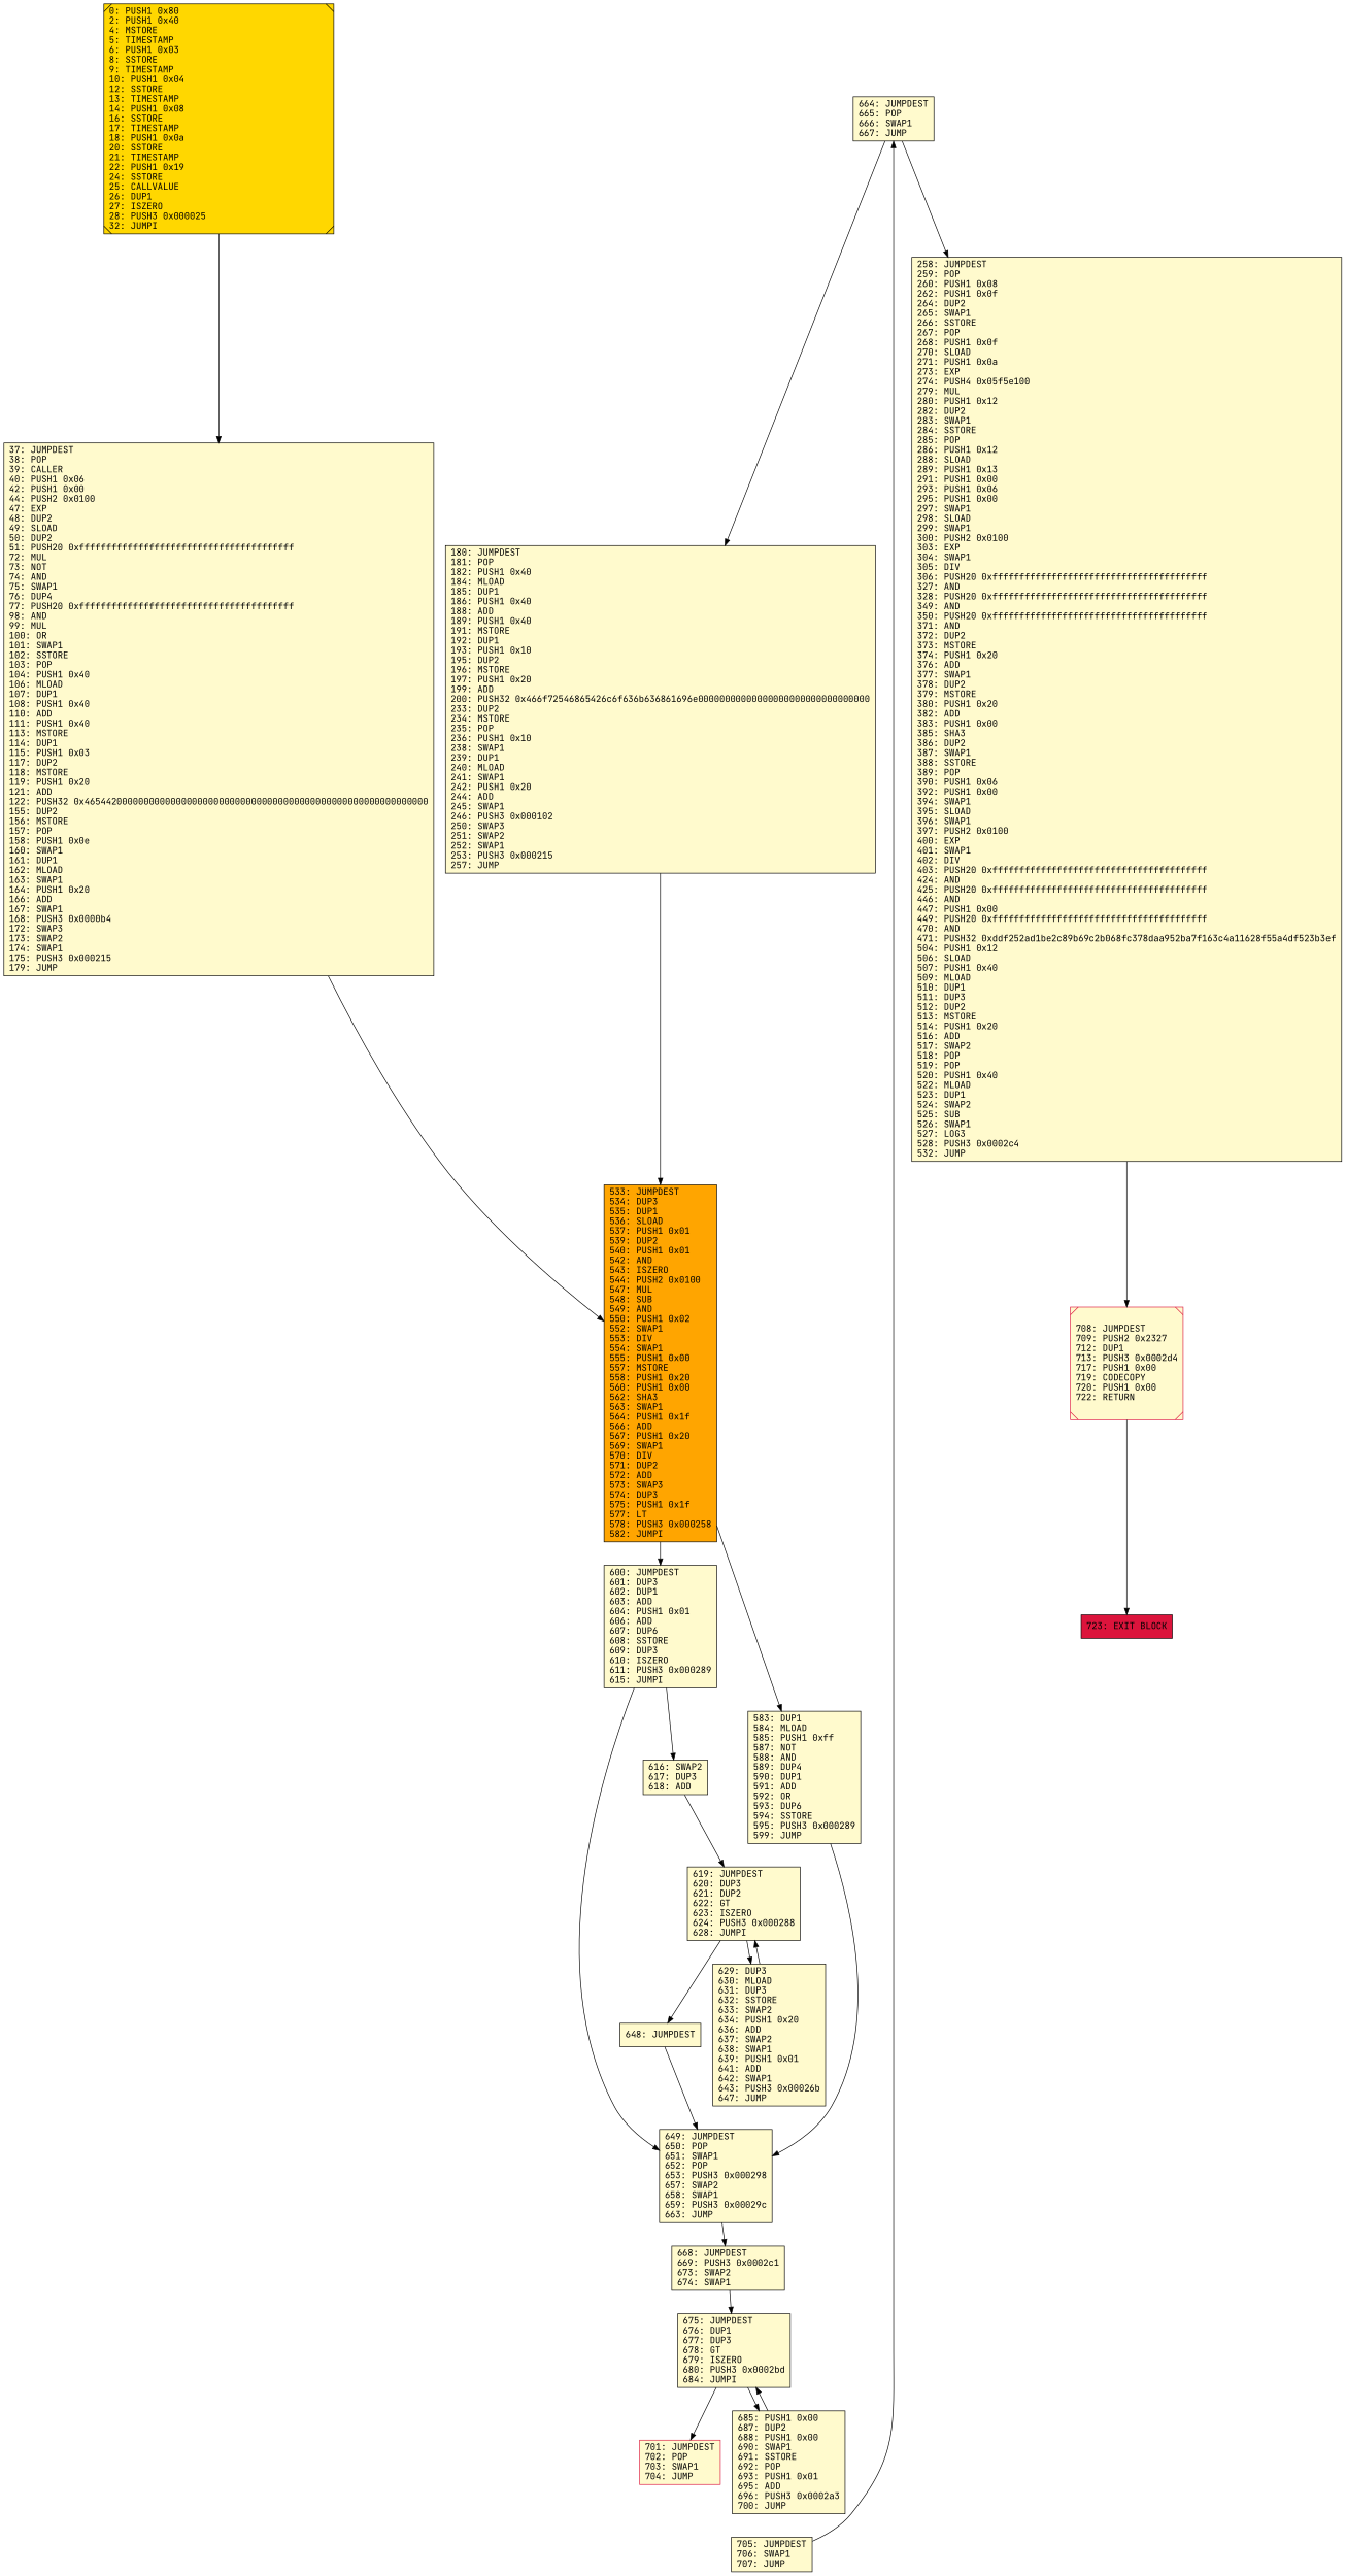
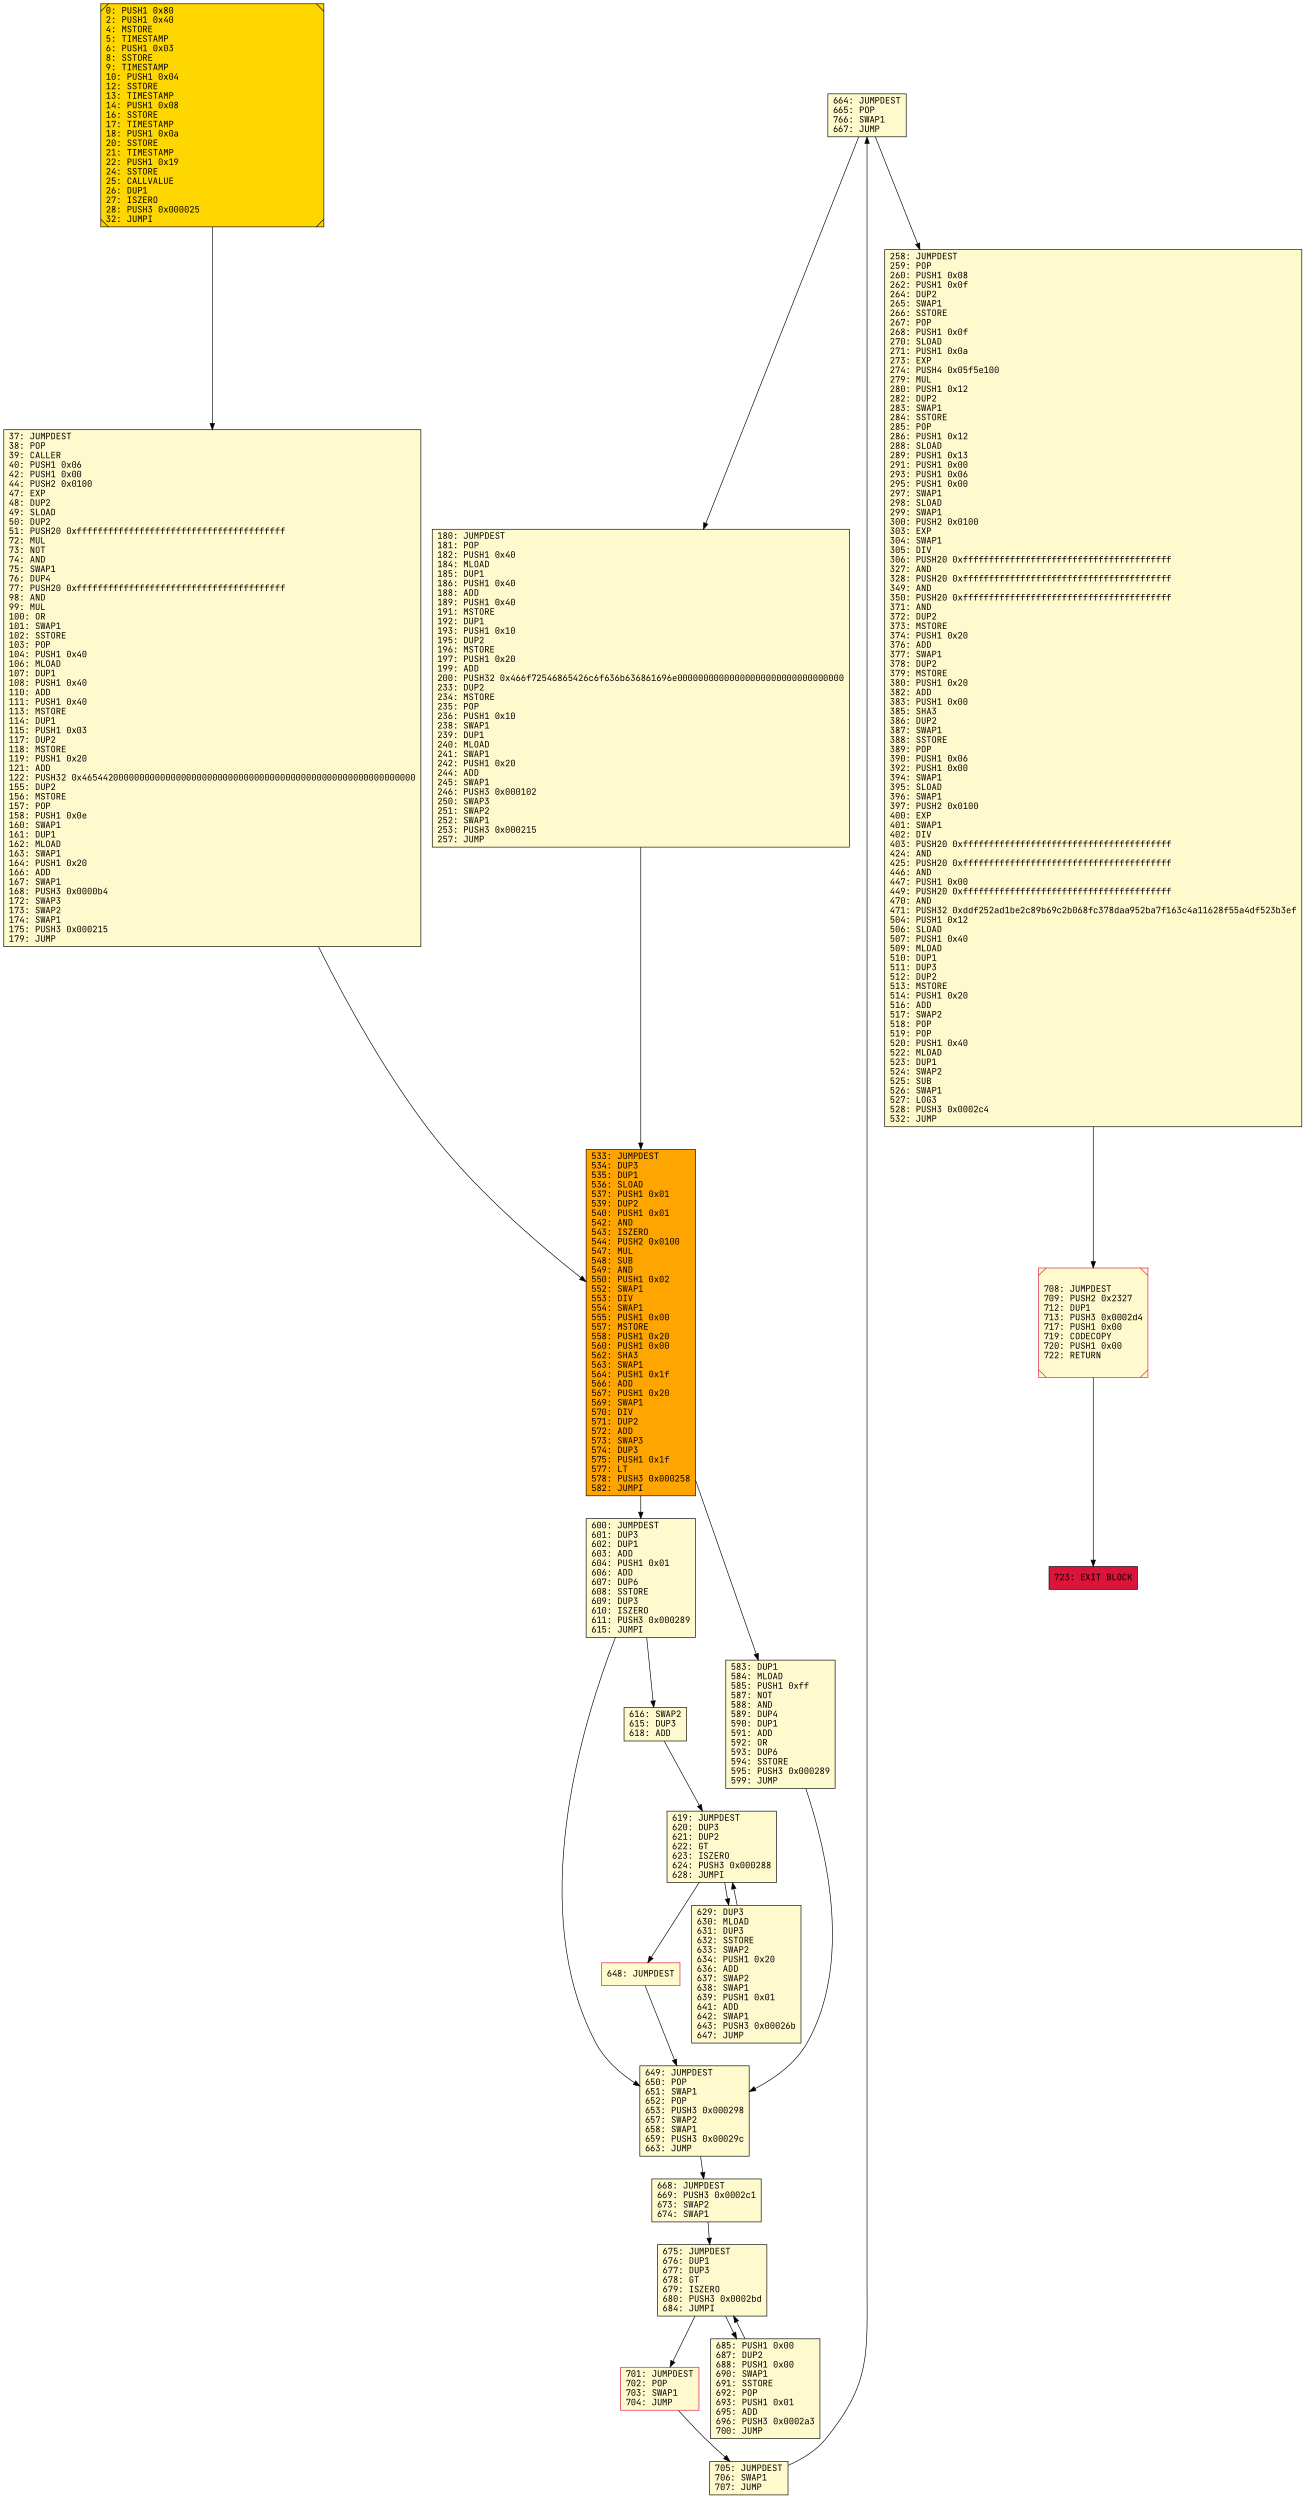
  digraph {
    fontname="JetBrains Mono"
    rankdir=UD
    node [color=black fillcolor=lemonchiffon fontcolor=black fontname="JetBrains Mono" shape=box style=filled]
    edge [fontname="JetBrains Mono"]
    n1 [fillcolor=crimson label="723: EXIT BLOCK\l"]
    n2 [label="600: JUMPDEST\l601: DUP3\l602: DUP1\l603: ADD\l604: PUSH1 0x01\l606: ADD\l607: DUP6\l608: SSTORE\l609: DUP3\l610: ISZERO\l611: PUSH3 0x000289\l615: JUMPI\l"]
-   n3 [label="616: SWAP2\l617: DUP3\l618: ADD\l"]
+   n3 [label="616: SWAP2\l615: DUP3\l618: ADD\l"]
    n4 [label="649: JUMPDEST\l650: POP\l651: SWAP1\l652: POP\l653: PUSH3 0x000298\l657: SWAP2\l658: SWAP1\l659: PUSH3 0x00029c\l663: JUMP\l"]
    n5 [label="619: JUMPDEST\l620: DUP3\l621: DUP2\l622: GT\l623: ISZERO\l624: PUSH3 0x000288\l628: JUMPI\l"]
    n6 [label="668: JUMPDEST\l669: PUSH3 0x0002c1\l673: SWAP2\l674: SWAP1\l"]
    n7 [label="258: JUMPDEST\l259: POP\l260: PUSH1 0x08\l262: PUSH1 0x0f\l264: DUP2\l265: SWAP1\l266: SSTORE\l267: POP\l268: PUSH1 0x0f\l270: SLOAD\l271: PUSH1 0x0a\l273: EXP\l274: PUSH4 0x05f5e100\l279: MUL\l280: PUSH1 0x12\l282: DUP2\l283: SWAP1\l284: SSTORE\l285: POP\l286: PUSH1 0x12\l288: SLOAD\l289: PUSH1 0x13\l291: PUSH1 0x00\l293: PUSH1 0x06\l295: PUSH1 0x00\l297: SWAP1\l298: SLOAD\l299: SWAP1\l300: PUSH2 0x0100\l303: EXP\l304: SWAP1\l305: DIV\l306: PUSH20 0xffffffffffffffffffffffffffffffffffffffff\l327: AND\l328: PUSH20 0xffffffffffffffffffffffffffffffffffffffff\l349: AND\l350: PUSH20 0xffffffffffffffffffffffffffffffffffffffff\l371: AND\l372: DUP2\l373: MSTORE\l374: PUSH1 0x20\l376: ADD\l377: SWAP1\l378: DUP2\l379: MSTORE\l380: PUSH1 0x20\l382: ADD\l383: PUSH1 0x00\l385: SHA3\l386: DUP2\l387: SWAP1\l388: SSTORE\l389: POP\l390: PUSH1 0x06\l392: PUSH1 0x00\l394: SWAP1\l395: SLOAD\l396: SWAP1\l397: PUSH2 0x0100\l400: EXP\l401: SWAP1\l402: DIV\l403: PUSH20 0xffffffffffffffffffffffffffffffffffffffff\l424: AND\l425: PUSH20 0xffffffffffffffffffffffffffffffffffffffff\l446: AND\l447: PUSH1 0x00\l449: PUSH20 0xffffffffffffffffffffffffffffffffffffffff\l470: AND\l471: PUSH32 0xddf252ad1be2c89b69c2b068fc378daa952ba7f163c4a11628f55a4df523b3ef\l504: PUSH1 0x12\l506: SLOAD\l507: PUSH1 0x40\l509: MLOAD\l510: DUP1\l511: DUP3\l512: DUP2\l513: MSTORE\l514: PUSH1 0x20\l516: ADD\l517: SWAP2\l518: POP\l519: POP\l520: PUSH1 0x40\l522: MLOAD\l523: DUP1\l524: SWAP2\l525: SUB\l526: SWAP1\l527: LOG3\l528: PUSH3 0x0002c4\l532: JUMP\l"]
    n8 [color=crimson label="708: JUMPDEST\l709: PUSH2 0x2327\l712: DUP1\l713: PUSH3 0x0002d4\l717: PUSH1 0x00\l719: CODECOPY\l720: PUSH1 0x00\l722: RETURN\l" shape=Msquare]
    n9 [label="629: DUP3\l630: MLOAD\l631: DUP3\l632: SSTORE\l633: SWAP2\l634: PUSH1 0x20\l636: ADD\l637: SWAP2\l638: SWAP1\l639: PUSH1 0x01\l641: ADD\l642: SWAP1\l643: PUSH3 0x00026b\l647: JUMP\l"]
-   n10 [label="648: JUMPDEST\l"]
+   n10 [color=crimson label="648: JUMPDEST\l"]
    n11 [label="583: DUP1\l584: MLOAD\l585: PUSH1 0xff\l587: NOT\l588: AND\l589: DUP4\l590: DUP1\l591: ADD\l592: OR\l593: DUP6\l594: SSTORE\l595: PUSH3 0x000289\l599: JUMP\l"]
-   n12 [label="664: JUMPDEST\l665: POP\l666: SWAP1\l667: JUMP\l"]
+   n12 [label="664: JUMPDEST\l665: POP\l766: SWAP1\l667: JUMP\l"]
    n13 [label="180: JUMPDEST\l181: POP\l182: PUSH1 0x40\l184: MLOAD\l185: DUP1\l186: PUSH1 0x40\l188: ADD\l189: PUSH1 0x40\l191: MSTORE\l192: DUP1\l193: PUSH1 0x10\l195: DUP2\l196: MSTORE\l197: PUSH1 0x20\l199: ADD\l200: PUSH32 0x466f72546865426c6f636b636861696e00000000000000000000000000000000\l233: DUP2\l234: MSTORE\l235: POP\l236: PUSH1 0x10\l238: SWAP1\l239: DUP1\l240: MLOAD\l241: SWAP1\l242: PUSH1 0x20\l244: ADD\l245: SWAP1\l246: PUSH3 0x000102\l250: SWAP3\l251: SWAP2\l252: SWAP1\l253: PUSH3 0x000215\l257: JUMP\l"]
    n14 [fillcolor=orange label="533: JUMPDEST\l534: DUP3\l535: DUP1\l536: SLOAD\l537: PUSH1 0x01\l539: DUP2\l540: PUSH1 0x01\l542: AND\l543: ISZERO\l544: PUSH2 0x0100\l547: MUL\l548: SUB\l549: AND\l550: PUSH1 0x02\l552: SWAP1\l553: DIV\l554: SWAP1\l555: PUSH1 0x00\l557: MSTORE\l558: PUSH1 0x20\l560: PUSH1 0x00\l562: SHA3\l563: SWAP1\l564: PUSH1 0x1f\l566: ADD\l567: PUSH1 0x20\l569: SWAP1\l570: DIV\l571: DUP2\l572: ADD\l573: SWAP3\l574: DUP3\l575: PUSH1 0x1f\l577: LT\l578: PUSH3 0x000258\l582: JUMPI\l"]
    n15 [label="675: JUMPDEST\l676: DUP1\l677: DUP3\l678: GT\l679: ISZERO\l680: PUSH3 0x0002bd\l684: JUMPI\l"]
    n16 [color=crimson label="701: JUMPDEST\l702: POP\l703: SWAP1\l704: JUMP\l"]
    n17 [label="685: PUSH1 0x00\l687: DUP2\l688: PUSH1 0x00\l690: SWAP1\l691: SSTORE\l692: POP\l693: PUSH1 0x01\l695: ADD\l696: PUSH3 0x0002a3\l700: JUMP\l"]
    n18 [label="705: JUMPDEST\l706: SWAP1\l707: JUMP\l"]
    n19 [label="37: JUMPDEST\l38: POP\l39: CALLER\l40: PUSH1 0x06\l42: PUSH1 0x00\l44: PUSH2 0x0100\l47: EXP\l48: DUP2\l49: SLOAD\l50: DUP2\l51: PUSH20 0xffffffffffffffffffffffffffffffffffffffff\l72: MUL\l73: NOT\l74: AND\l75: SWAP1\l76: DUP4\l77: PUSH20 0xffffffffffffffffffffffffffffffffffffffff\l98: AND\l99: MUL\l100: OR\l101: SWAP1\l102: SSTORE\l103: POP\l104: PUSH1 0x40\l106: MLOAD\l107: DUP1\l108: PUSH1 0x40\l110: ADD\l111: PUSH1 0x40\l113: MSTORE\l114: DUP1\l115: PUSH1 0x03\l117: DUP2\l118: MSTORE\l119: PUSH1 0x20\l121: ADD\l122: PUSH32 0x4654420000000000000000000000000000000000000000000000000000000000\l155: DUP2\l156: MSTORE\l157: POP\l158: PUSH1 0x0e\l160: SWAP1\l161: DUP1\l162: MLOAD\l163: SWAP1\l164: PUSH1 0x20\l166: ADD\l167: SWAP1\l168: PUSH3 0x0000b4\l172: SWAP3\l173: SWAP2\l174: SWAP1\l175: PUSH3 0x000215\l179: JUMP\l"]
    n20 [fillcolor=gold label="0: PUSH1 0x80\l2: PUSH1 0x40\l4: MSTORE\l5: TIMESTAMP\l6: PUSH1 0x03\l8: SSTORE\l9: TIMESTAMP\l10: PUSH1 0x04\l12: SSTORE\l13: TIMESTAMP\l14: PUSH1 0x08\l16: SSTORE\l17: TIMESTAMP\l18: PUSH1 0x0a\l20: SSTORE\l21: TIMESTAMP\l22: PUSH1 0x19\l24: SSTORE\l25: CALLVALUE\l26: DUP1\l27: ISZERO\l28: PUSH3 0x000025\l32: JUMPI\l" shape=Msquare]
    n2 -> n3
    n2 -> n4
    n3 -> n5
    n4 -> n6
    n5 -> n9
    n5 -> n10
    n6 -> n15
    n7 -> n8
    n8 -> n1
    n9 -> n5
    n10 -> n4
    n11 -> n4
    n12 -> n7
    n12 -> n13
    n13 -> n14
    n14 -> n2
    n14 -> n11
    n15 -> n16
    n15 -> n17
+   n16 -> n18
    n17 -> n15
    n18 -> n12
    n19 -> n14
    n20 -> n19
  }
